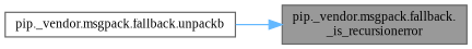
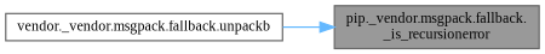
  digraph {
    rankdir=RL
    fontname="Liberation Serif"
    node [fontname="Liberation Serif" fontsize=10 shape=box style=filled]
    n1 [color=gray40 fillcolor=grey60 fontcolor=black height=0.2 label="pip._vendor.msgpack.fallback.\l_is_recursionerror" width=0.4]
-   n2 [color=grey40 fillcolor=white height=0.2 label="pip._vendor.msgpack.fallback.unpackb" width=0.4]
+   n2 [color=grey40 fillcolor=white height=0.2 label="vendor._vendor.msgpack.fallback.unpackb" width=0.4]
    n1 -> n2 [color=steelblue1 dir=back fontname="Liberation Serif" fontsize=10 labelfontname=Helvetica labelfontsize=10 style=solid]
  }
